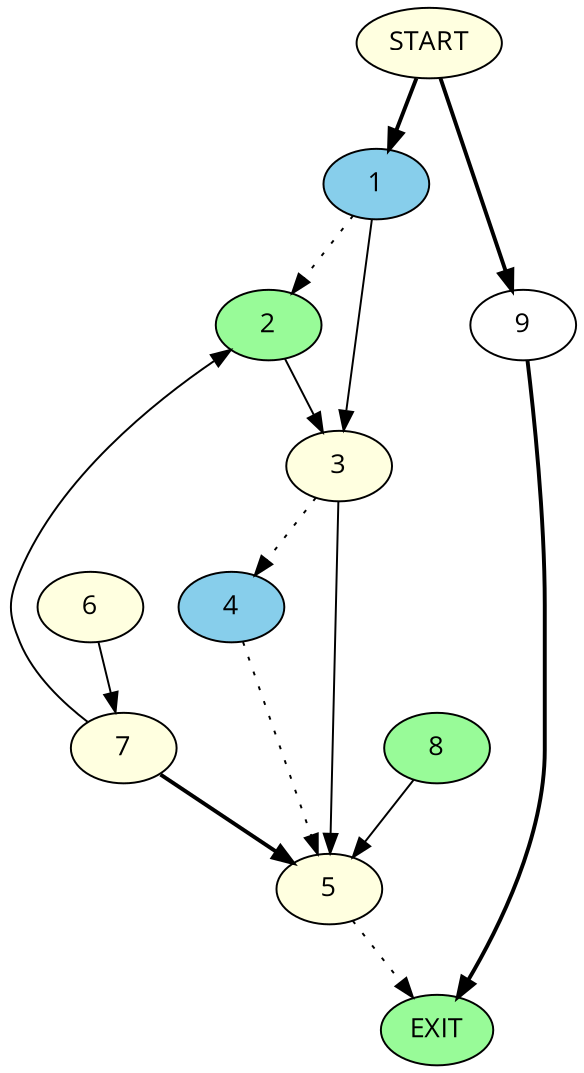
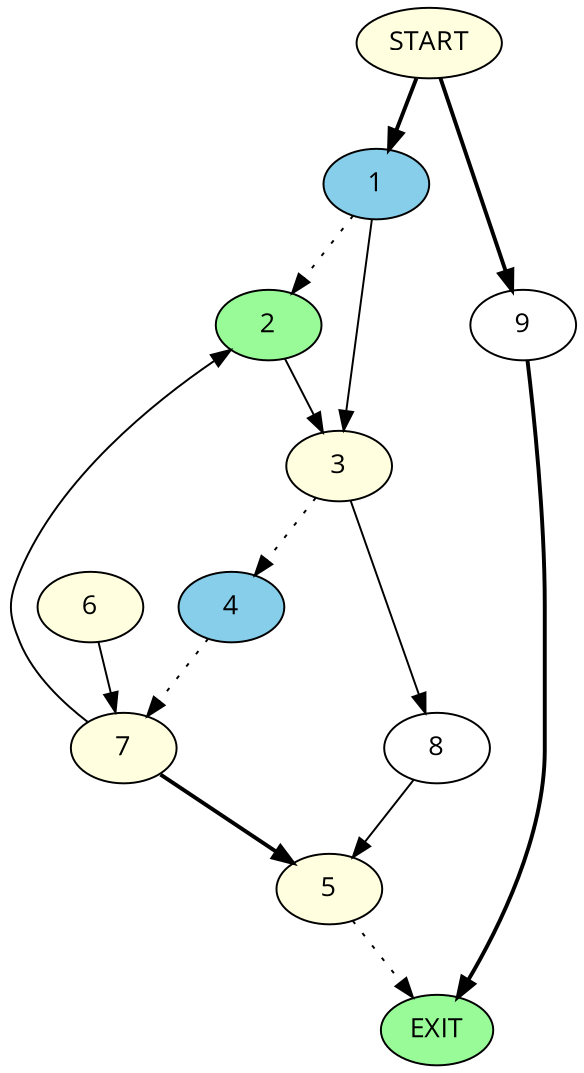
  digraph {
    fontname="Open Sans"
    node [fillcolor=lightyellow fontname="Open Sans" style=filled]
    edge [fontname="Open Sans" style=solid]
    n1 [label=START]
    1 [fillcolor=skyblue]
    9 [fillcolor=white]
    2 [fillcolor=palegreen]
    3
    n6 [fillcolor=palegreen label=EXIT]
    4 [fillcolor=skyblue]
    5
    7
    6
-   8 [fillcolor=palegreen]
+   8 [fillcolor=white]
    n1 -> 1 [style=bold]
    n1 -> 9 [style=bold]
    1 -> 2 [style=dotted]
    1 -> 3
    9 -> n6 [style=bold]
    2 -> 3
    3 -> 4 [style=dotted]
-   3 -> 5
-   4 -> 5 [style=dotted]
+   3 -> 8
+   4 -> 7 [style=dotted]
    5 -> n6 [style=dotted]
    7 -> 2
    7 -> 5 [style=bold]
    6 -> 7
    8 -> 5
  }
